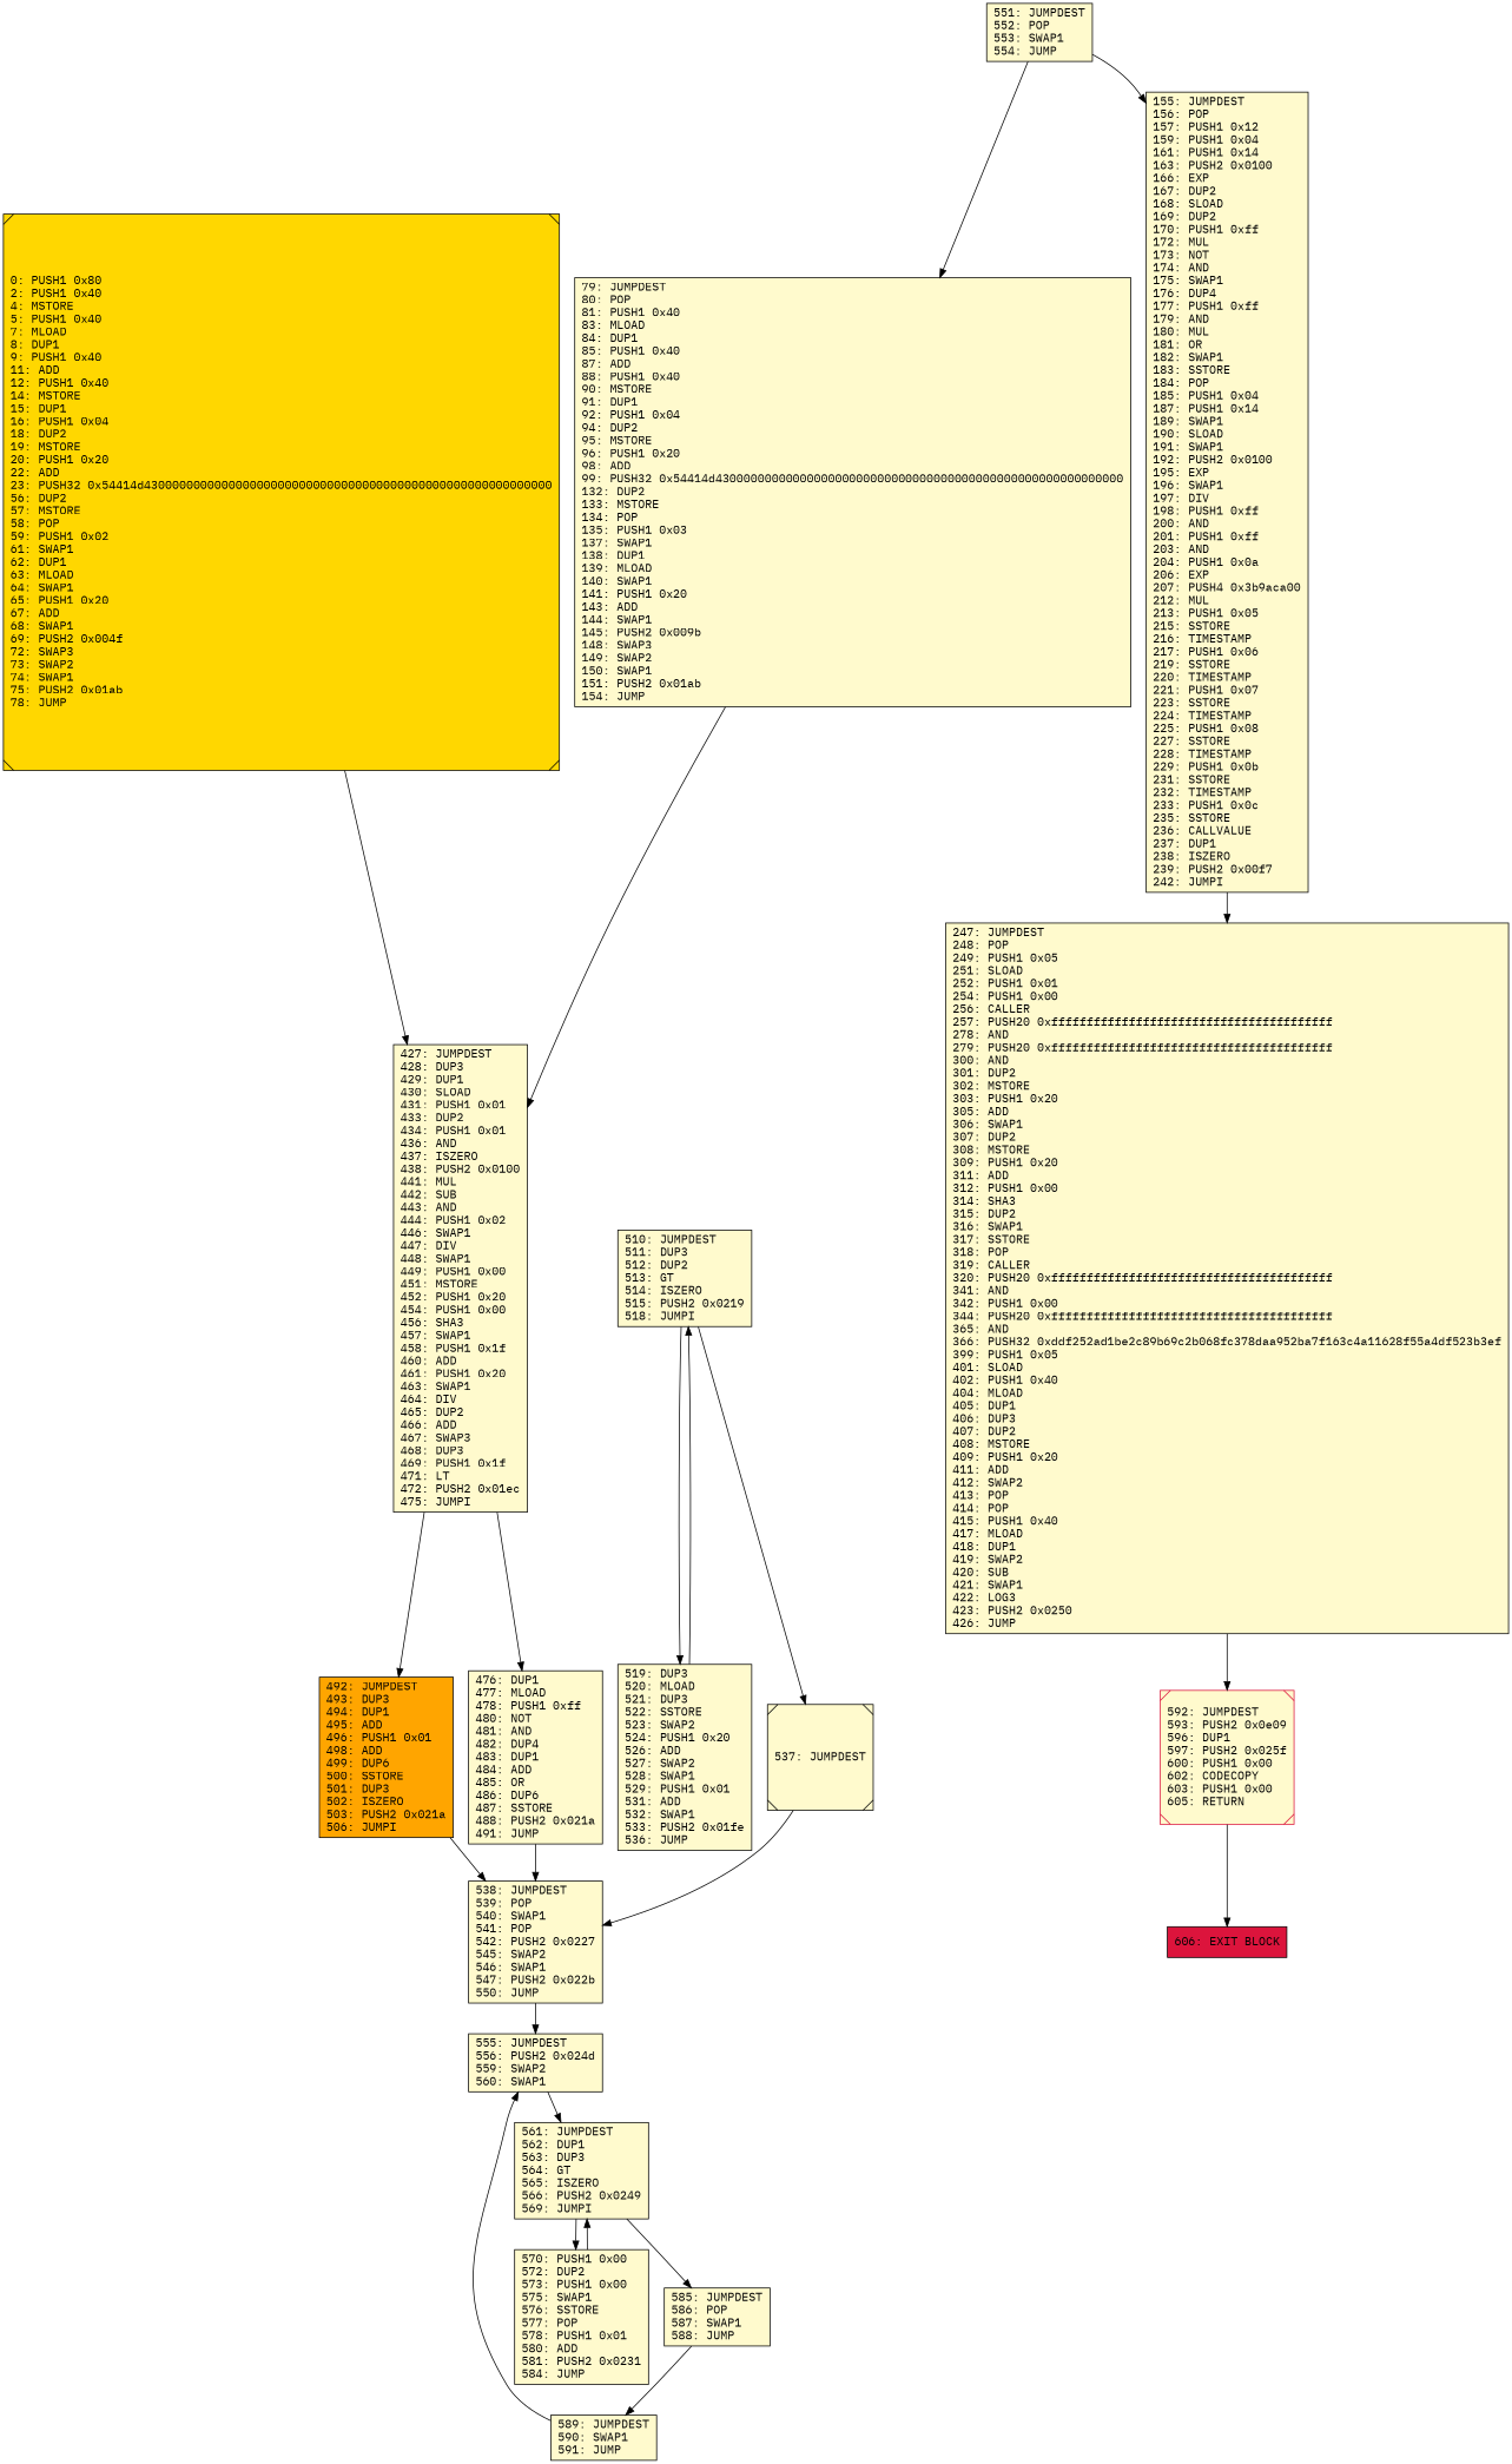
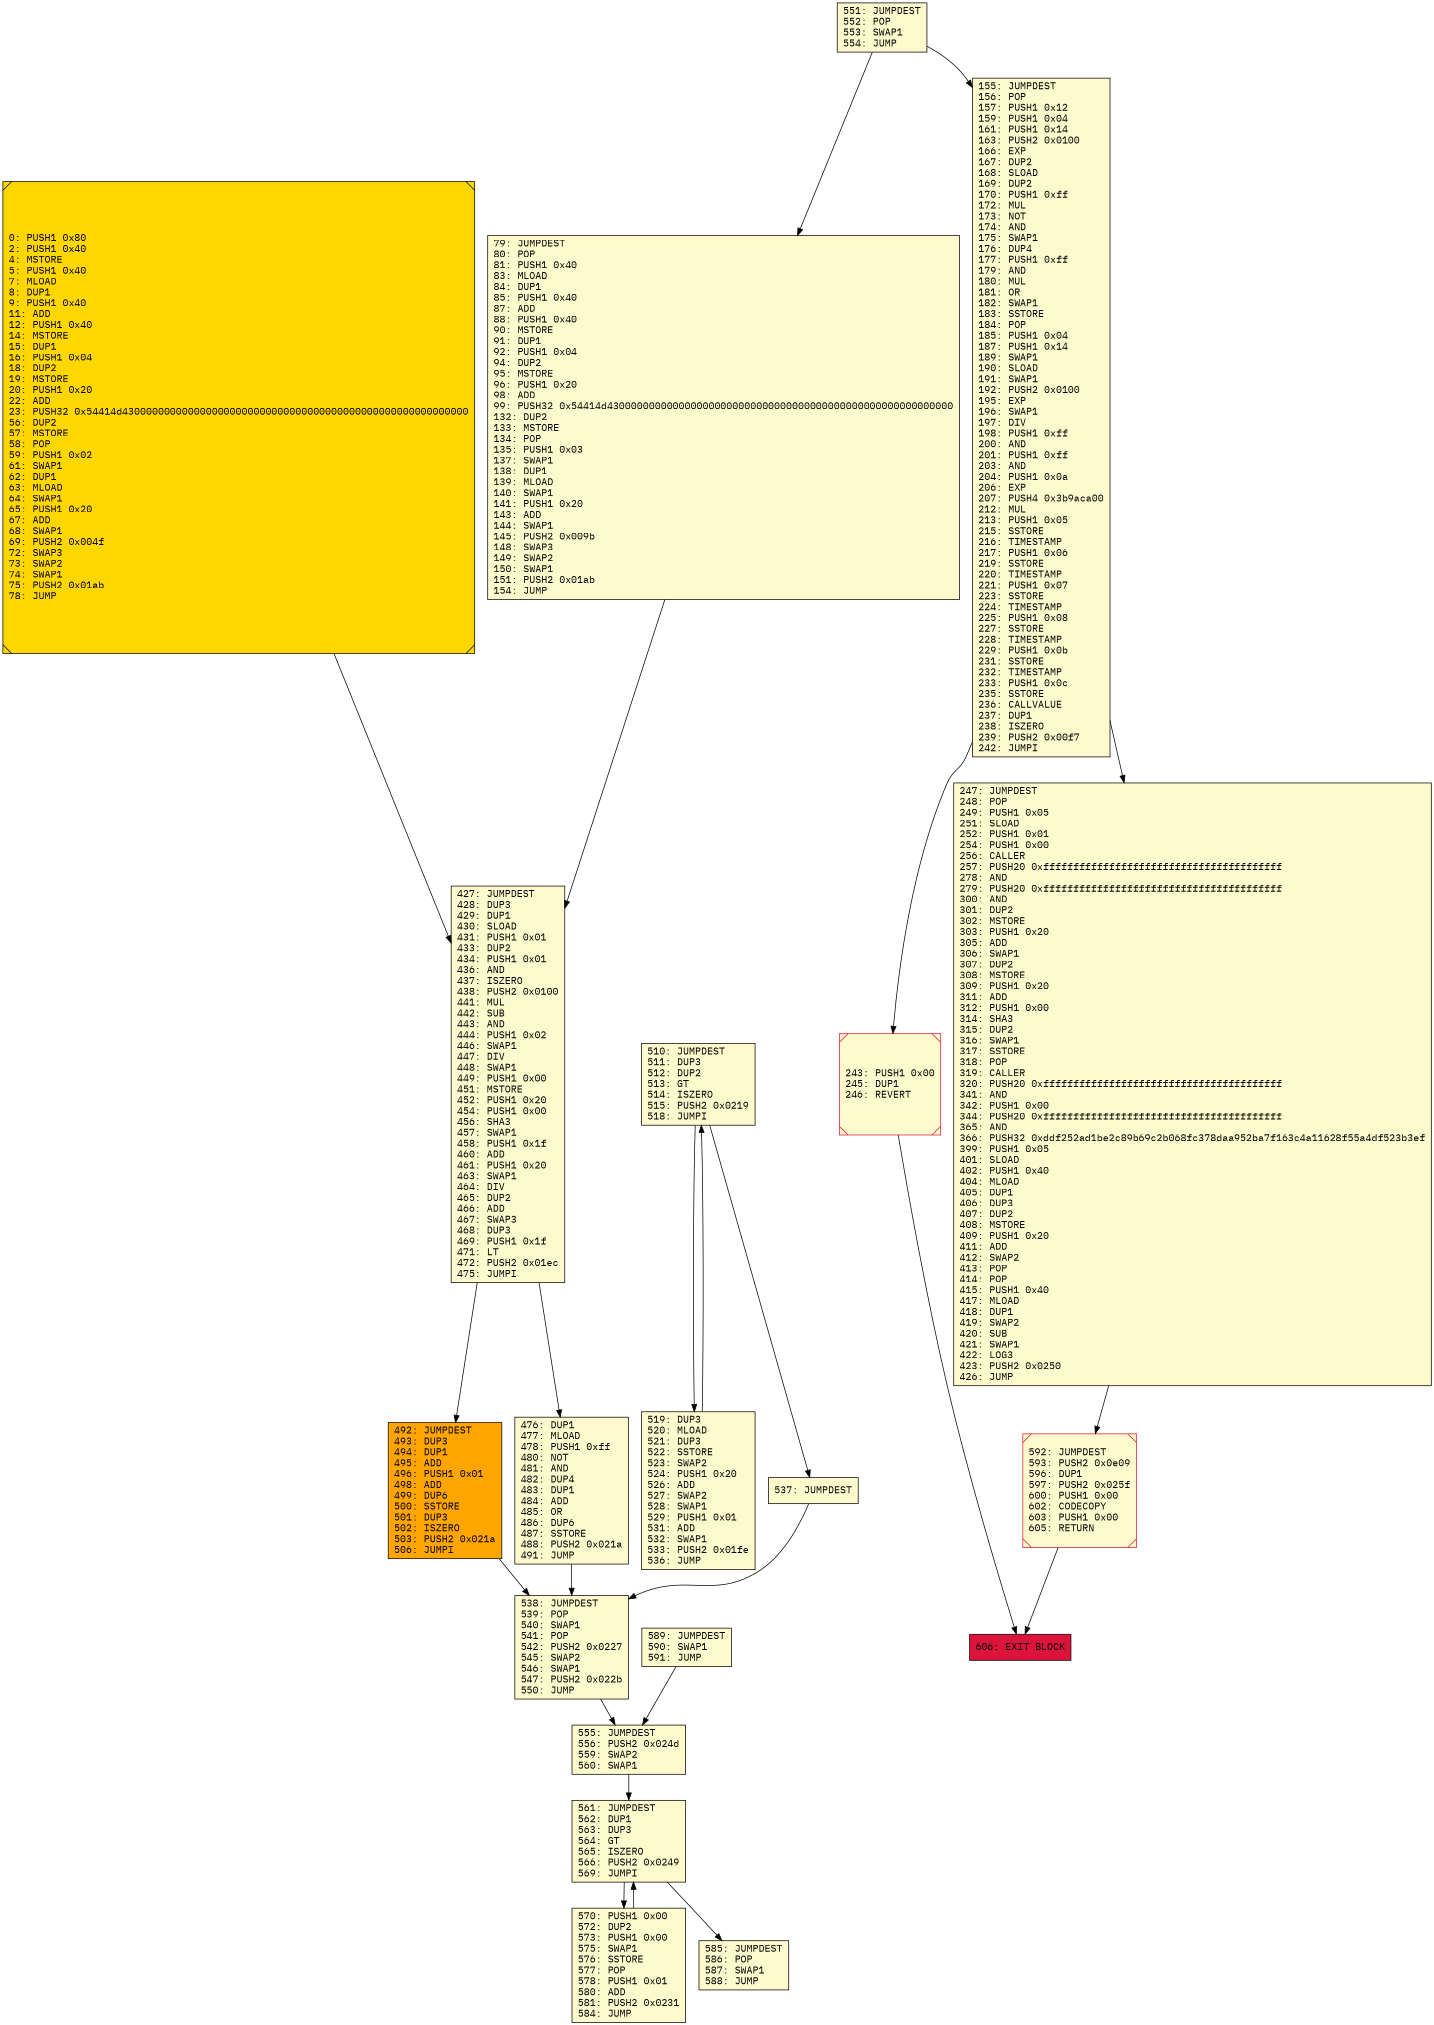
  digraph {
    fontname="IBM Plex Mono"
    rankdir=UD
    node [color=black fillcolor=lemonchiffon fontcolor=black fontname="IBM Plex Mono" shape=box style=filled]
    edge [fontname="IBM Plex Mono"]
    n1 [fillcolor=gold label="0: PUSH1 0x80\l2: PUSH1 0x40\l4: MSTORE\l5: PUSH1 0x40\l7: MLOAD\l8: DUP1\l9: PUSH1 0x40\l11: ADD\l12: PUSH1 0x40\l14: MSTORE\l15: DUP1\l16: PUSH1 0x04\l18: DUP2\l19: MSTORE\l20: PUSH1 0x20\l22: ADD\l23: PUSH32 0x54414d4300000000000000000000000000000000000000000000000000000000\l56: DUP2\l57: MSTORE\l58: POP\l59: PUSH1 0x02\l61: SWAP1\l62: DUP1\l63: MLOAD\l64: SWAP1\l65: PUSH1 0x20\l67: ADD\l68: SWAP1\l69: PUSH2 0x004f\l72: SWAP3\l73: SWAP2\l74: SWAP1\l75: PUSH2 0x01ab\l78: JUMP\l" shape=Msquare]
    n2 [label="427: JUMPDEST\l428: DUP3\l429: DUP1\l430: SLOAD\l431: PUSH1 0x01\l433: DUP2\l434: PUSH1 0x01\l436: AND\l437: ISZERO\l438: PUSH2 0x0100\l441: MUL\l442: SUB\l443: AND\l444: PUSH1 0x02\l446: SWAP1\l447: DIV\l448: SWAP1\l449: PUSH1 0x00\l451: MSTORE\l452: PUSH1 0x20\l454: PUSH1 0x00\l456: SHA3\l457: SWAP1\l458: PUSH1 0x1f\l460: ADD\l461: PUSH1 0x20\l463: SWAP1\l464: DIV\l465: DUP2\l466: ADD\l467: SWAP3\l468: DUP3\l469: PUSH1 0x1f\l471: LT\l472: PUSH2 0x01ec\l475: JUMPI\l"]
    n3 [fillcolor=orange label="492: JUMPDEST\l493: DUP3\l494: DUP1\l495: ADD\l496: PUSH1 0x01\l498: ADD\l499: DUP6\l500: SSTORE\l501: DUP3\l502: ISZERO\l503: PUSH2 0x021a\l506: JUMPI\l"]
    n4 [label="476: DUP1\l477: MLOAD\l478: PUSH1 0xff\l480: NOT\l481: AND\l482: DUP4\l483: DUP1\l484: ADD\l485: OR\l486: DUP6\l487: SSTORE\l488: PUSH2 0x021a\l491: JUMP\l"]
    n5 [label="561: JUMPDEST\l562: DUP1\l563: DUP3\l564: GT\l565: ISZERO\l566: PUSH2 0x0249\l569: JUMPI\l"]
    n6 [label="570: PUSH1 0x00\l572: DUP2\l573: PUSH1 0x00\l575: SWAP1\l576: SSTORE\l577: POP\l578: PUSH1 0x01\l580: ADD\l581: PUSH2 0x0231\l584: JUMP\l"]
    n7 [label="585: JUMPDEST\l586: POP\l587: SWAP1\l588: JUMP\l"]
    n8 [label="589: JUMPDEST\l590: SWAP1\l591: JUMP\l"]
    n9 [label="538: JUMPDEST\l539: POP\l540: SWAP1\l541: POP\l542: PUSH2 0x0227\l545: SWAP2\l546: SWAP1\l547: PUSH2 0x022b\l550: JUMP\l"]
    n10 [label="555: JUMPDEST\l556: PUSH2 0x024d\l559: SWAP2\l560: SWAP1\l"]
    n11 [label="79: JUMPDEST\l80: POP\l81: PUSH1 0x40\l83: MLOAD\l84: DUP1\l85: PUSH1 0x40\l87: ADD\l88: PUSH1 0x40\l90: MSTORE\l91: DUP1\l92: PUSH1 0x04\l94: DUP2\l95: MSTORE\l96: PUSH1 0x20\l98: ADD\l99: PUSH32 0x54414d4300000000000000000000000000000000000000000000000000000000\l132: DUP2\l133: MSTORE\l134: POP\l135: PUSH1 0x03\l137: SWAP1\l138: DUP1\l139: MLOAD\l140: SWAP1\l141: PUSH1 0x20\l143: ADD\l144: SWAP1\l145: PUSH2 0x009b\l148: SWAP3\l149: SWAP2\l150: SWAP1\l151: PUSH2 0x01ab\l154: JUMP\l"]
    n12 [label="155: JUMPDEST\l156: POP\l157: PUSH1 0x12\l159: PUSH1 0x04\l161: PUSH1 0x14\l163: PUSH2 0x0100\l166: EXP\l167: DUP2\l168: SLOAD\l169: DUP2\l170: PUSH1 0xff\l172: MUL\l173: NOT\l174: AND\l175: SWAP1\l176: DUP4\l177: PUSH1 0xff\l179: AND\l180: MUL\l181: OR\l182: SWAP1\l183: SSTORE\l184: POP\l185: PUSH1 0x04\l187: PUSH1 0x14\l189: SWAP1\l190: SLOAD\l191: SWAP1\l192: PUSH2 0x0100\l195: EXP\l196: SWAP1\l197: DIV\l198: PUSH1 0xff\l200: AND\l201: PUSH1 0xff\l203: AND\l204: PUSH1 0x0a\l206: EXP\l207: PUSH4 0x3b9aca00\l212: MUL\l213: PUSH1 0x05\l215: SSTORE\l216: TIMESTAMP\l217: PUSH1 0x06\l219: SSTORE\l220: TIMESTAMP\l221: PUSH1 0x07\l223: SSTORE\l224: TIMESTAMP\l225: PUSH1 0x08\l227: SSTORE\l228: TIMESTAMP\l229: PUSH1 0x0b\l231: SSTORE\l232: TIMESTAMP\l233: PUSH1 0x0c\l235: SSTORE\l236: CALLVALUE\l237: DUP1\l238: ISZERO\l239: PUSH2 0x00f7\l242: JUMPI\l"]
+   n13 [color=crimson label="243: PUSH1 0x00\l245: DUP1\l246: REVERT\l" shape=Msquare]
    n14 [label="247: JUMPDEST\l248: POP\l249: PUSH1 0x05\l251: SLOAD\l252: PUSH1 0x01\l254: PUSH1 0x00\l256: CALLER\l257: PUSH20 0xffffffffffffffffffffffffffffffffffffffff\l278: AND\l279: PUSH20 0xffffffffffffffffffffffffffffffffffffffff\l300: AND\l301: DUP2\l302: MSTORE\l303: PUSH1 0x20\l305: ADD\l306: SWAP1\l307: DUP2\l308: MSTORE\l309: PUSH1 0x20\l311: ADD\l312: PUSH1 0x00\l314: SHA3\l315: DUP2\l316: SWAP1\l317: SSTORE\l318: POP\l319: CALLER\l320: PUSH20 0xffffffffffffffffffffffffffffffffffffffff\l341: AND\l342: PUSH1 0x00\l344: PUSH20 0xffffffffffffffffffffffffffffffffffffffff\l365: AND\l366: PUSH32 0xddf252ad1be2c89b69c2b068fc378daa952ba7f163c4a11628f55a4df523b3ef\l399: PUSH1 0x05\l401: SLOAD\l402: PUSH1 0x40\l404: MLOAD\l405: DUP1\l406: DUP3\l407: DUP2\l408: MSTORE\l409: PUSH1 0x20\l411: ADD\l412: SWAP2\l413: POP\l414: POP\l415: PUSH1 0x40\l417: MLOAD\l418: DUP1\l419: SWAP2\l420: SUB\l421: SWAP1\l422: LOG3\l423: PUSH2 0x0250\l426: JUMP\l"]
    n15 [fillcolor=crimson label="606: EXIT BLOCK\l"]
    n16 [color=crimson label="592: JUMPDEST\l593: PUSH2 0x0e09\l596: DUP1\l597: PUSH2 0x025f\l600: PUSH1 0x00\l602: CODECOPY\l603: PUSH1 0x00\l605: RETURN\l" shape=Msquare]
-   n17 [label="537: JUMPDEST\l" shape=Msquare]
+   n17 [label="537: JUMPDEST\l"]
    n18 [label="519: DUP3\l520: MLOAD\l521: DUP3\l522: SSTORE\l523: SWAP2\l524: PUSH1 0x20\l526: ADD\l527: SWAP2\l528: SWAP1\l529: PUSH1 0x01\l531: ADD\l532: SWAP1\l533: PUSH2 0x01fe\l536: JUMP\l"]
    n19 [label="510: JUMPDEST\l511: DUP3\l512: DUP2\l513: GT\l514: ISZERO\l515: PUSH2 0x0219\l518: JUMPI\l"]
    n20 [label="551: JUMPDEST\l552: POP\l553: SWAP1\l554: JUMP\l"]
    n1 -> n2
    n2 -> n3
    n2 -> n4
    n3 -> n9
    n4 -> n9
    n5 -> n6
    n5 -> n7
    n6 -> n5
-   n7 -> n8
    n8 -> n10
    n9 -> n10
    n10 -> n5
    n11 -> n2
+   n12 -> n13
    n12 -> n14
+   n13 -> n15
    n14 -> n16
    n16 -> n15
    n17 -> n9
    n18 -> n19
    n19 -> n17
    n19 -> n18
    n20 -> n11
    n20 -> n12
  }
